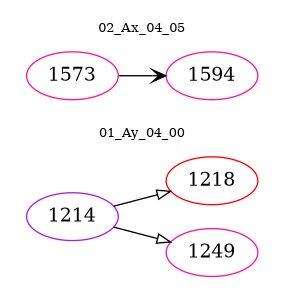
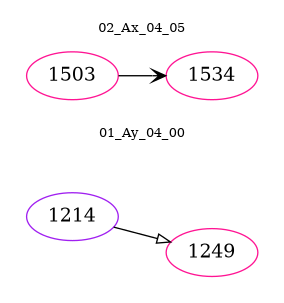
  digraph {
    rankdir=LR
    node [color=deeppink]
    edge [arrowhead=onormal color=black]
    n1 [color=purple label=1214]
    n2 [label=1249]
-   n3 [color=red label=1218]
-   n4 [label=1573]
-   n5 [label=1594]
+   n4 [label=1503]
+   n5 [label=1534]
    subgraph cluster_1 {
      color=white
      fontsize=10
      label="01_Ay_04_00"
      n1
      n2
-     n3
    }
    subgraph cluster_2 {
      color=white
      fontsize=10
      label="02_Ax_04_05"
      n4
      n5
    }
    n1 -> n2
-   n1 -> n3
    n4 -> n5 [arrowhead=vee]
  }
